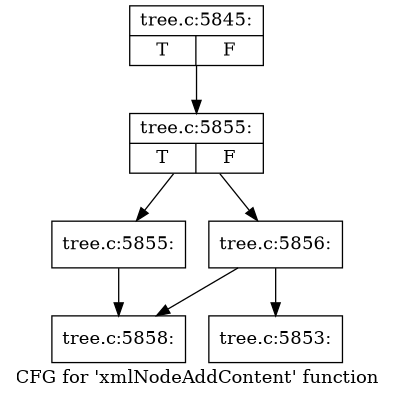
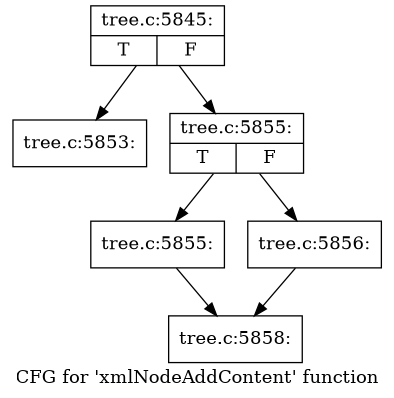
  digraph {
    label="CFG for 'xmlNodeAddContent' function"
    node [shape=record]
    n1 [label="{tree.c:5845:|{<s0>T|<s1>F}}"]
    n2 [label="{tree.c:5853:}"]
    n3 [label="{tree.c:5855:|{<s0>T|<s1>F}}"]
    n4 [label="{tree.c:5855:}"]
    n5 [label="{tree.c:5856:}"]
    n6 [label="{tree.c:5858:}"]
-   n5 -> n2
+   n1 -> n2
    n1 -> n3
    n3 -> n4
    n3 -> n5
    n4 -> n6
    n5 -> n6
  }
